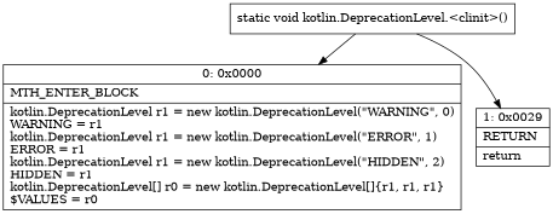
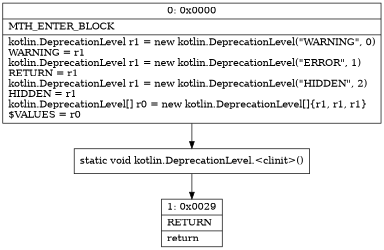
  digraph {
    node [shape=record]
-   n1 [label="{0\:\ 0x0000|MTH_ENTER_BLOCK\l|kotlin.DeprecationLevel r1 = new kotlin.DeprecationLevel(\"WARNING\", 0)\lWARNING = r1\lkotlin.DeprecationLevel r1 = new kotlin.DeprecationLevel(\"ERROR\", 1)\lERROR = r1\lkotlin.DeprecationLevel r1 = new kotlin.DeprecationLevel(\"HIDDEN\", 2)\lHIDDEN = r1\lkotlin.DeprecationLevel[] r0 = new kotlin.DeprecationLevel[]\{r1, r1, r1\}\l$VALUES = r0\l}"]
+   n1 [label="{0\:\ 0x0000|MTH_ENTER_BLOCK\l|kotlin.DeprecationLevel r1 = new kotlin.DeprecationLevel(\"WARNING\", 0)\lWARNING = r1\lkotlin.DeprecationLevel r1 = new kotlin.DeprecationLevel(\"ERROR\", 1)\lRETURN = r1\lkotlin.DeprecationLevel r1 = new kotlin.DeprecationLevel(\"HIDDEN\", 2)\lHIDDEN = r1\lkotlin.DeprecationLevel[] r0 = new kotlin.DeprecationLevel[]\{r1, r1, r1\}\l$VALUES = r0\l}"]
    n2 [label="{1\:\ 0x0029|RETURN\l|return\l}"]
    n3 [label="{static void kotlin.DeprecationLevel.\<clinit\>() }"]
-   n3 -> n1
+   n1 -> n3
    n3 -> n2
  }
